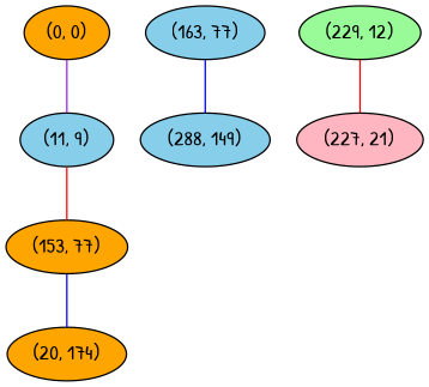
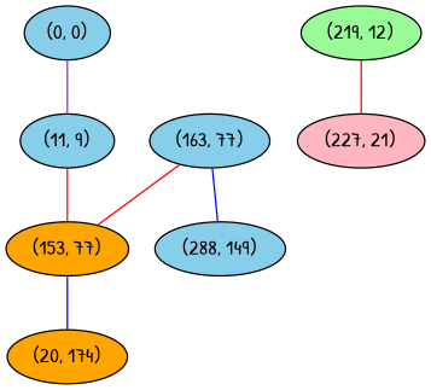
  graph {
    fontname="Patrick Hand"
    node [fillcolor=skyblue fontname="Patrick Hand" style=filled]
    edge [color=red fontname="Patrick Hand" weight=1]
-   "(0, 0)" [fillcolor=orange]
+   "(0, 0)"
    "(11, 9)"
    "(153, 77)" [fillcolor=orange]
    "(163, 77)"
    n5 [label="(288, 149)"]
    "(227, 21)" [fillcolor=lightpink]
    "(20, 174)" [fillcolor=orange]
-   "(229, 12)" [fillcolor=palegreen]
+   "(229, 12)" [fillcolor=palegreen label="(219, 12)"]
    "(0, 0)" -- "(11, 9)" [color=purple weight=4]
    "(11, 9)" -- "(153, 77)"
    "(153, 77)" -- "(20, 174)" [color=blue]
+   "(163, 77)" -- "(153, 77)"
    "(163, 77)" -- n5 [color=blue]
    "(229, 12)" -- "(227, 21)"
  }
